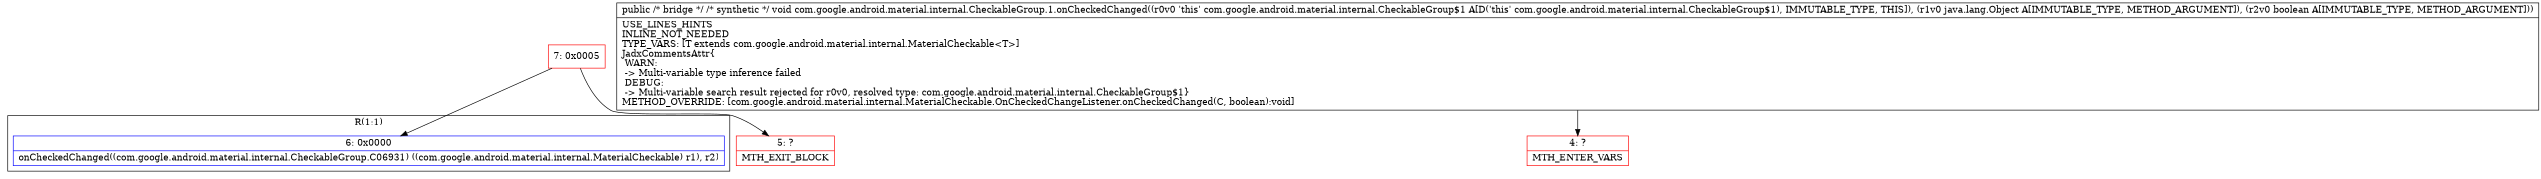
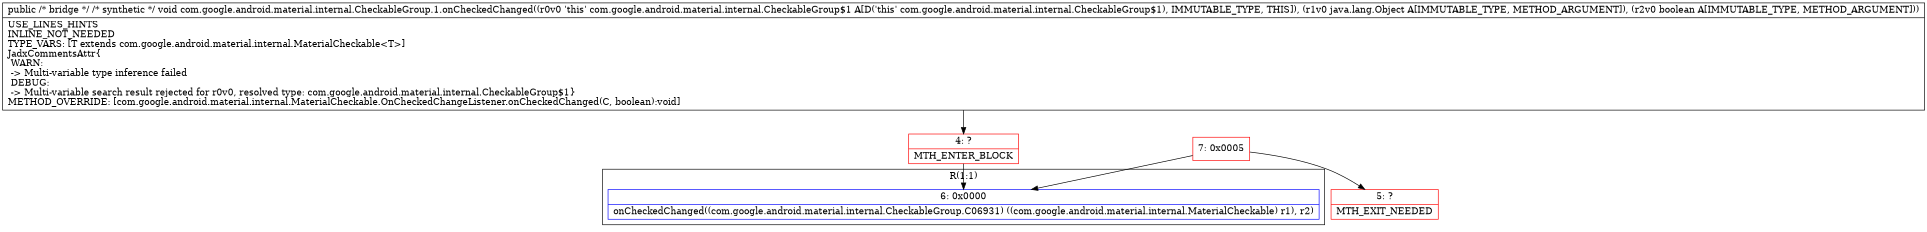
  digraph {
    node [color=red shape=record]
    n1 [color=blue label="{6\:\ 0x0000|onCheckedChanged((com.google.android.material.internal.CheckableGroup.C06931) ((com.google.android.material.internal.MaterialCheckable) r1), r2)\l}"]
    n2 [label="{7\:\ 0x0005}"]
-   n3 [label="{5\:\ ?|MTH_EXIT_BLOCK\l}"]
-   n4 [label="{4\:\ ?|MTH_ENTER_VARS\l}"]
+   n3 [label="{5\:\ ?|MTH_EXIT_NEEDED\l}"]
+   n4 [label="{4\:\ ?|MTH_ENTER_BLOCK\l}"]
    n5 [label="{public \/* bridge *\/ \/* synthetic *\/ void com.google.android.material.internal.CheckableGroup.1.onCheckedChanged((r0v0 'this' com.google.android.material.internal.CheckableGroup$1 A[D('this' com.google.android.material.internal.CheckableGroup$1), IMMUTABLE_TYPE, THIS]), (r1v0 java.lang.Object A[IMMUTABLE_TYPE, METHOD_ARGUMENT]), (r2v0 boolean A[IMMUTABLE_TYPE, METHOD_ARGUMENT]))  | USE_LINES_HINTS\lINLINE_NOT_NEEDED\lTYPE_VARS: [T extends com.google.android.material.internal.MaterialCheckable\<T\>]\lJadxCommentsAttr\{\l WARN: \l \-\> Multi\-variable type inference failed\l DEBUG: \l \-\> Multi\-variable search result rejected for r0v0, resolved type: com.google.android.material.internal.CheckableGroup$1\}\lMETHOD_OVERRIDE: [com.google.android.material.internal.MaterialCheckable.OnCheckedChangeListener.onCheckedChanged(C, boolean):void]\l}" color=""]
    subgraph cluster_1 {
      label="R(1:1)"
      n1
    }
    n2 -> n1
    n2 -> n3
+   n4 -> n1
    n5 -> n4
  }
